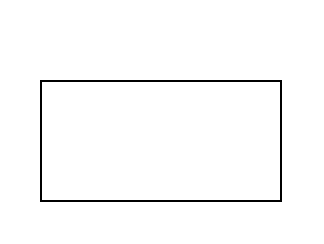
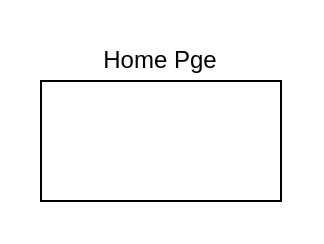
  <mxCell id="0" />
  <mxCell id="1" parent="0" />
  <mxCell id="2" value="" style="rounded=0;whiteSpace=wrap;html=1;" parent="1" vertex="1"><mxGeometry x="20" y="40" width="120" height="60" as="geometry" /></mxCell>
+ <mxCell id="3" value="Home Pge" style="text;html=1;strokeColor=none;fillColor=none;align=center;verticalAlign=middle;whiteSpace=wrap;rounded=0;" parent="1" vertex="1"><mxGeometry x="50" y="20" width="60" height="20" as="geometry" /></mxCell>
